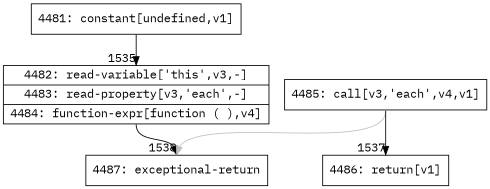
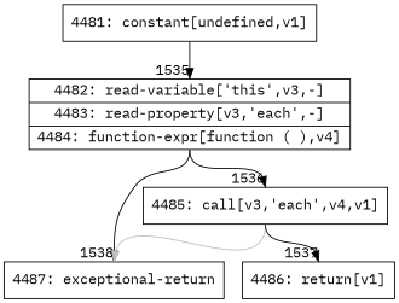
  digraph {
    fontname="IBM Plex Mono"
    rankdir=TD
    node [fontname="IBM Plex Mono" shape=record]
    edge [fontname="IBM Plex Mono" headport=n tailport=s]
    n1 [label="{4481: constant[undefined,v1]}"]
    n2 [label="{4482: read-variable['this',v3,-]|4483: read-property[v3,'each',-]|4484: function-expr[function ( ),v4]}"]
    n3 [label="{4485: call[v3,'each',v4,v1]}"]
    n4 [label="{4487: exceptional-return}"]
    n5 [label="{4486: return[v1]}"]
    n1 -> n2 [headlabel="      1535"]
+   n2 -> n3 [headlabel="      1536"]
    n2 -> n4 [color=black headlabel="      1538"]
    n3 -> n4 [color=gray]
    n3 -> n5 [headlabel="      1537"]
  }
